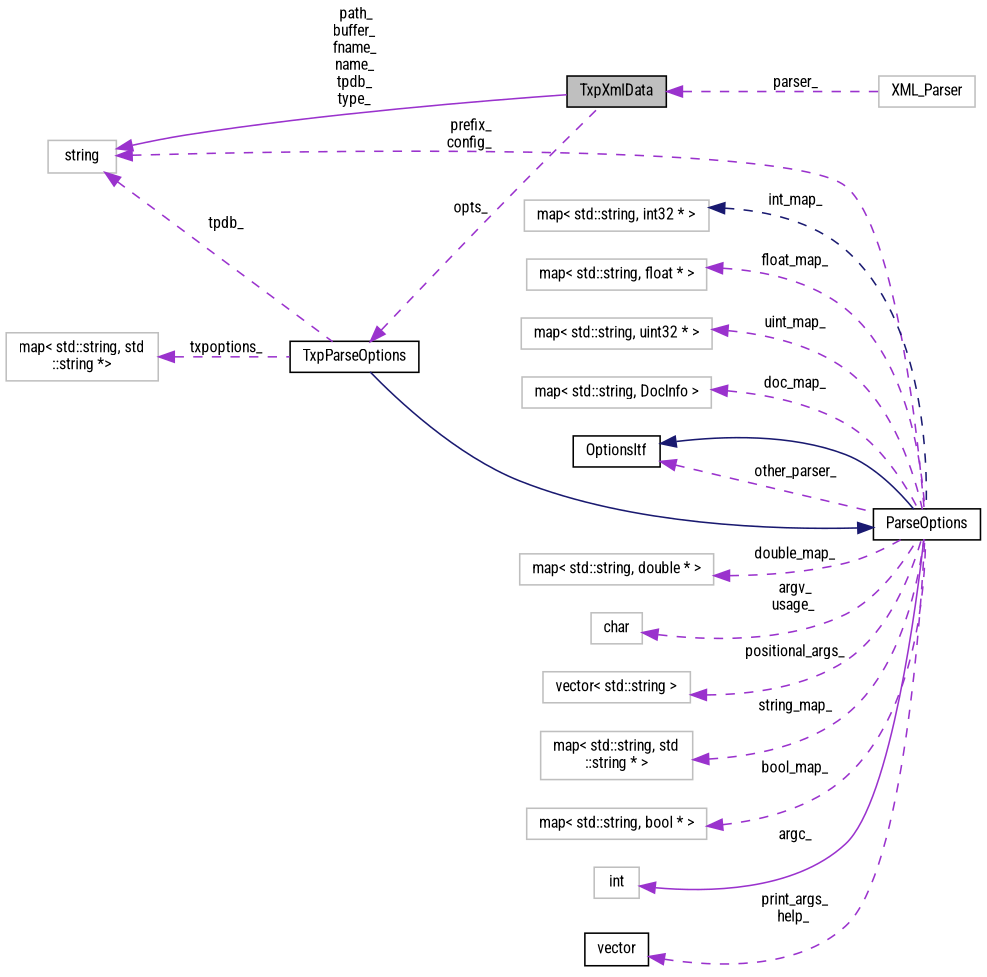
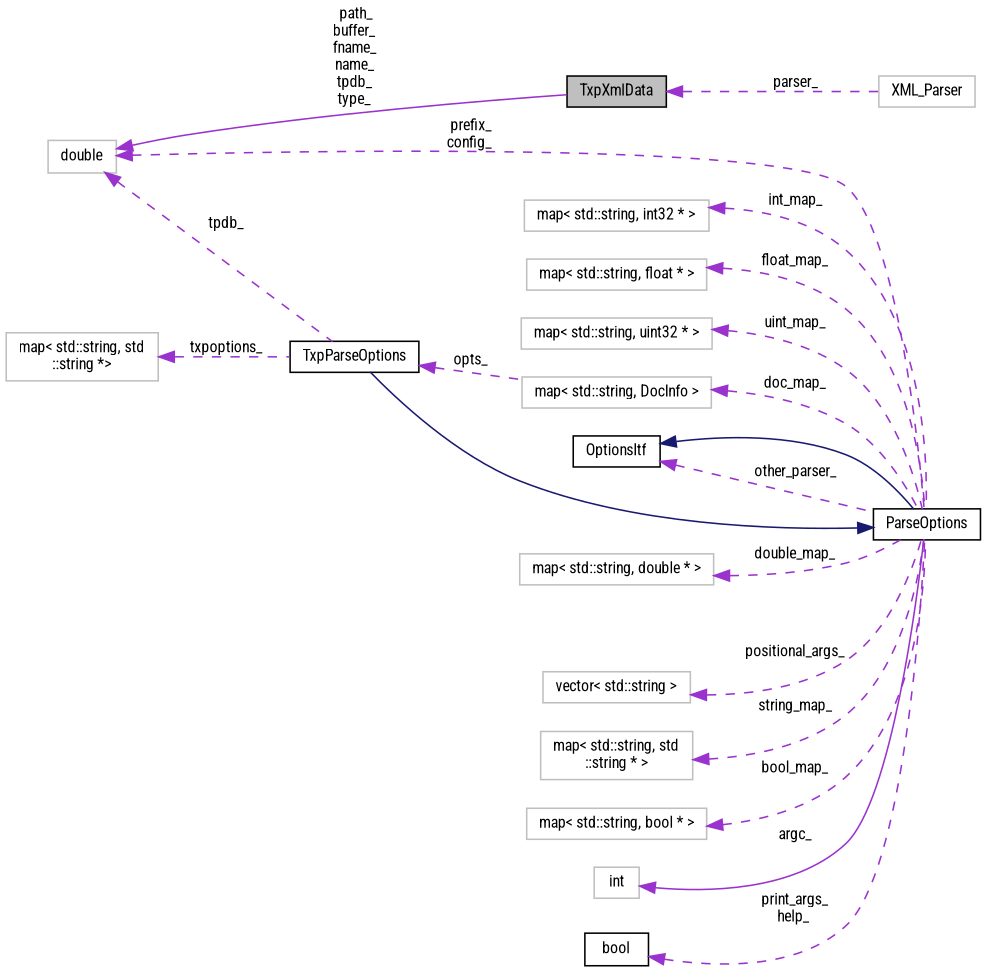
  digraph {
    fontname="Roboto Condensed"
    rankdir=LR
    node [color=grey75 fillcolor=white fontname="Roboto Condensed" fontsize=10 shape=record style=filled]
    edge [color=darkorchid3 dir=back fontname="Roboto Condensed" fontsize=10 labelfontname=Helvetica labelfontsize=10 style=dashed]
    n1 [color=black fillcolor=grey75 fontcolor=black height=0.2 label=TxpXmlData width=0.4]
    n2 [height=0.2 label=XML_Parser width=0.4]
-   n3 [height=0.2 label=string width=0.4]
+   n3 [height=0.2 label=double width=0.4]
    n4 [color=black height=0.2 label=TxpParseOptions width=0.4]
    n5 [color=black height=0.2 label=ParseOptions width=0.4]
    n6 [color=black height=0.2 label=OptionsItf width=0.4]
    n7 [height=0.2 label="map\< std::string, DocInfo \>" width=0.4]
    n8 [height=0.2 label="map\< std::string, double * \>" width=0.4]
-   n9 [height=0.2 label=char width=0.4]
    n10 [height=0.2 label="vector\< std::string \>" width=0.4]
    n11 [height=0.2 label="map\< std::string, std\l::string * \>" width=0.4]
    n12 [height=0.2 label="map\< std::string, bool * \>" width=0.4]
    n13 [height=0.2 label=int width=0.4]
-   n14 [color=black height=0.2 label=vector width=0.4]
+   n14 [color=black height=0.2 label=bool width=0.4]
    n15 [height=0.2 label="map\< std::string, int32 * \>" width=0.4]
    n16 [height=0.2 label="map\< std::string, float * \>" width=0.4]
    n17 [height=0.2 label="map\< std::string, uint32 * \>" width=0.4]
    n18 [height=0.2 label="map\< std::string, std\l::string *\>" width=0.4]
    n1 -> n2 [label=" parser_"]
    n3 -> n1 [label=" path_\nbuffer_\nfname_\nname_\ntpdb_\ntype_" style=solid]
    n3 -> n4 [label=" tpdb_"]
    n3 -> n5 [label=" prefix_\nconfig_"]
-   n4 -> n1 [label=" opts_"]
+   n4 -> n7 [label=" opts_"]
    n5 -> n4 [color=midnightblue style=solid]
    n6 -> n5 [color=midnightblue style=solid]
    n6 -> n5 [label=" other_parser_"]
    n7 -> n5 [label=" doc_map_"]
    n8 -> n5 [label=" double_map_"]
-   n9 -> n5 [label=" argv_\nusage_"]
    n10 -> n5 [label=" positional_args_"]
    n11 -> n5 [label=" string_map_"]
    n12 -> n5 [label=" bool_map_"]
    n13 -> n5 [label=" argc_" style=solid]
    n14 -> n5 [label=" print_args_\nhelp_"]
-   n15 -> n5 [color=midnightblue label=" int_map_"]
+   n15 -> n5 [label=" int_map_"]
    n16 -> n5 [label=" float_map_"]
    n17 -> n5 [label=" uint_map_"]
    n18 -> n4 [label=" txpoptions_"]
  }
